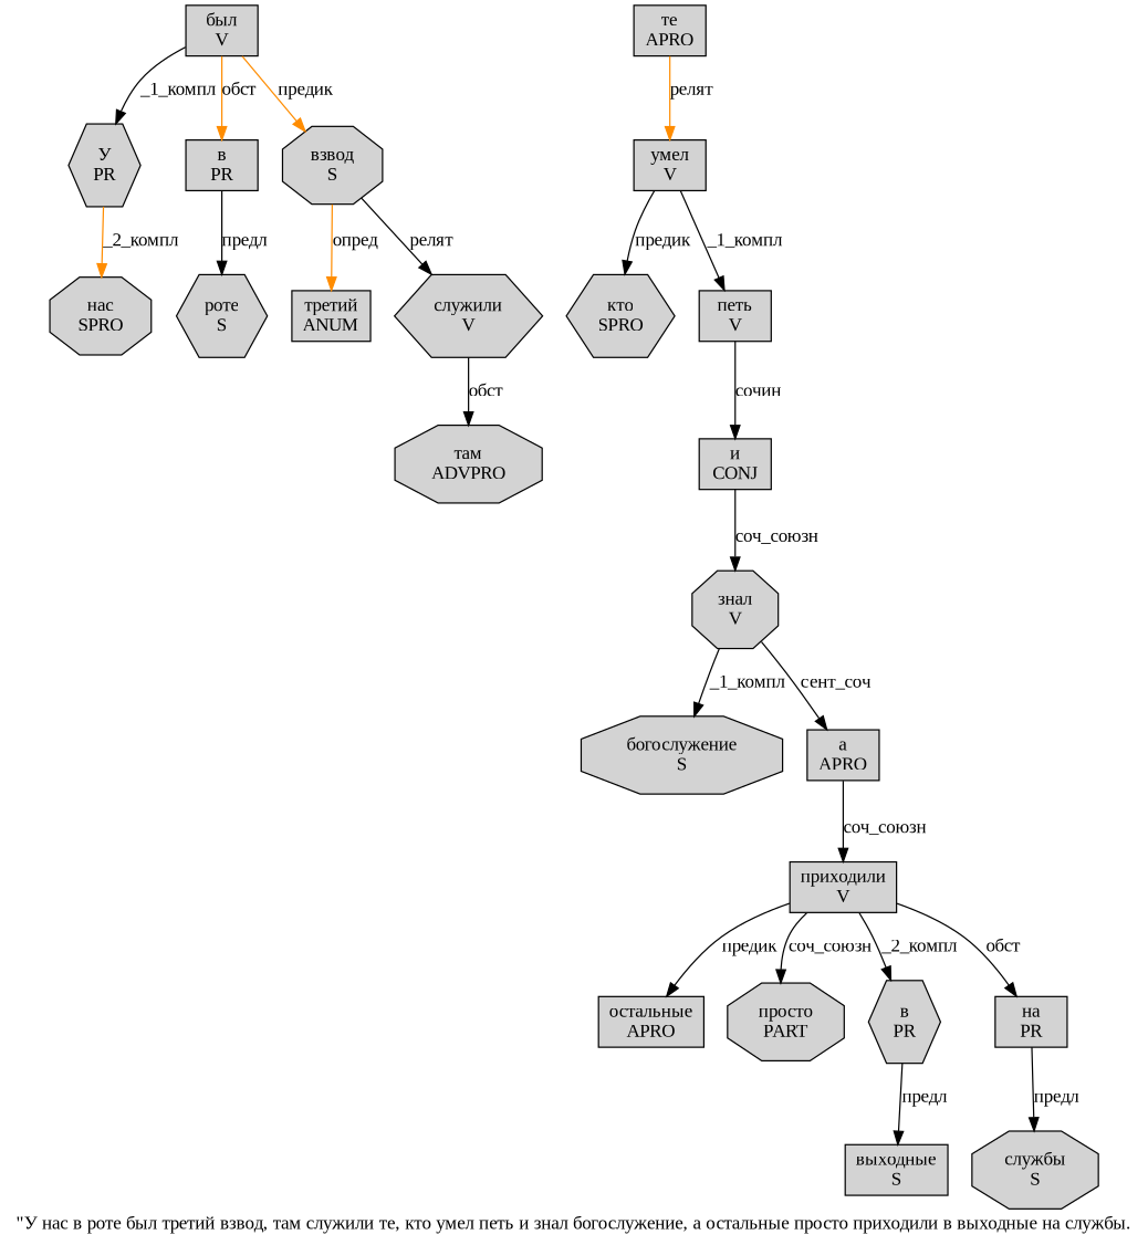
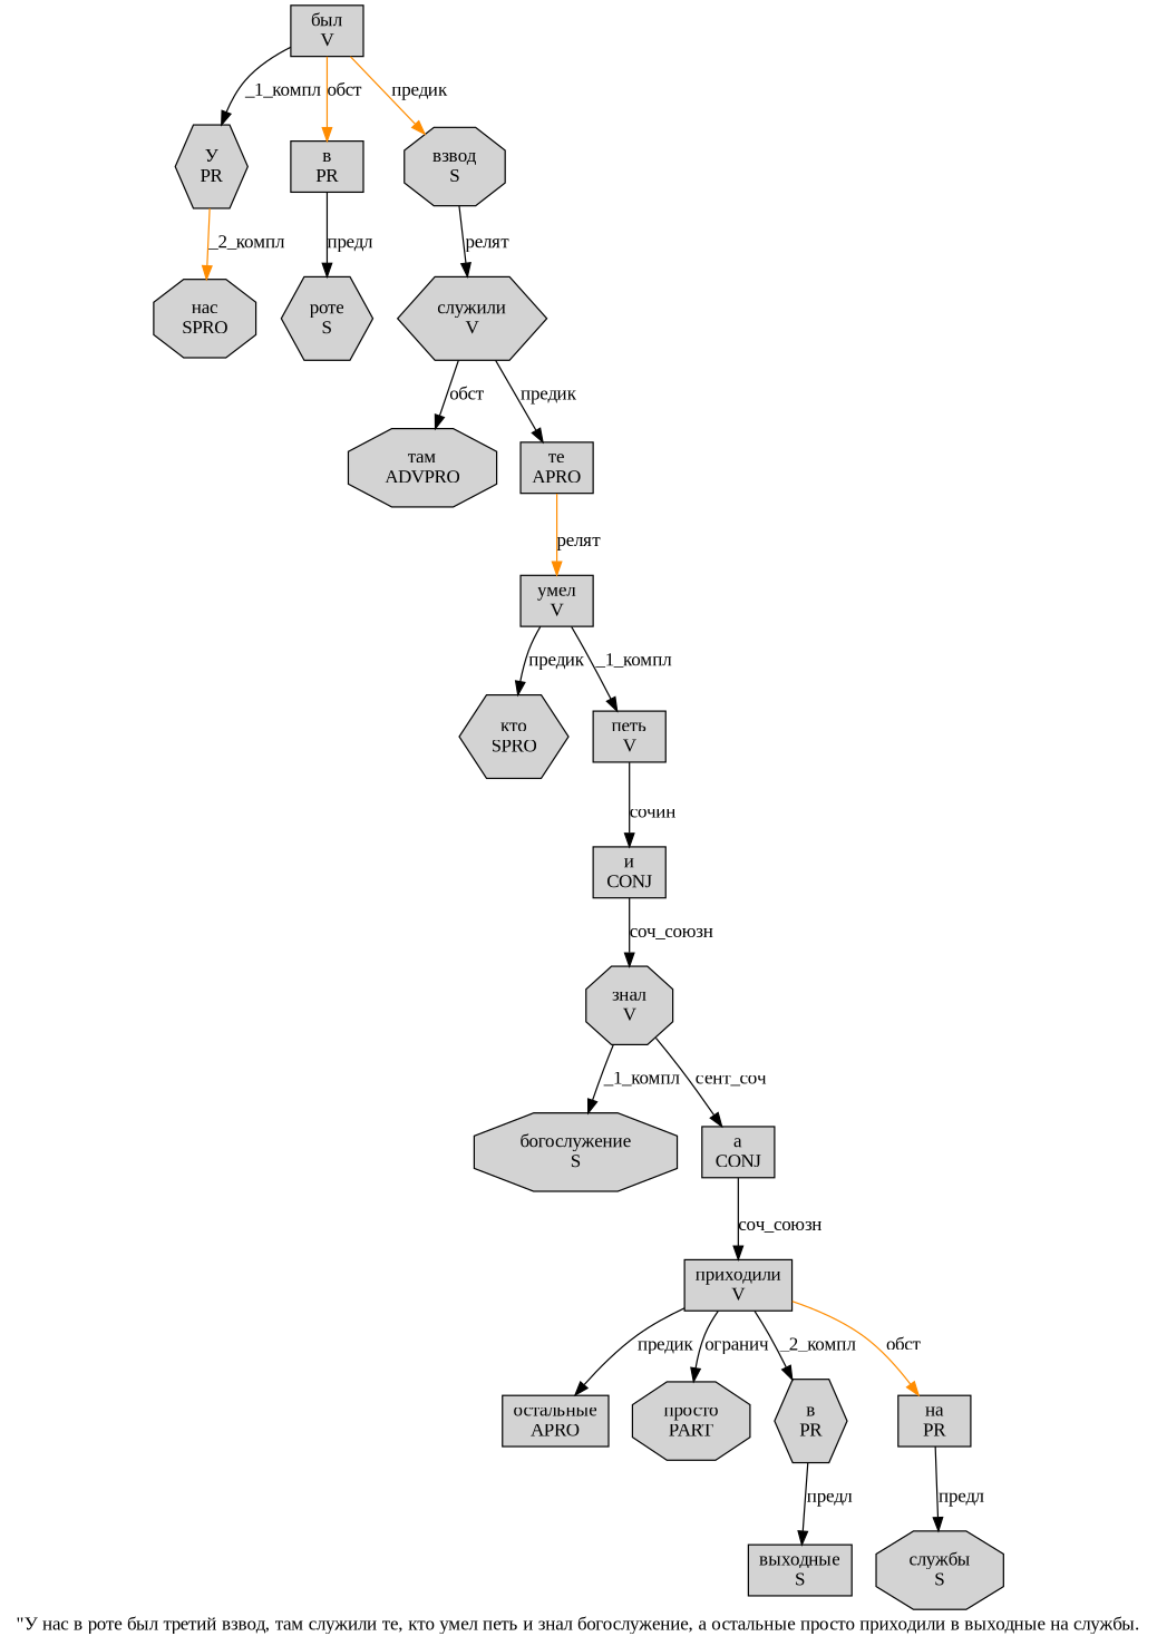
  digraph {
    fontname="Liberation Serif"
    label="\"У нас в роте был третий взвод, там служили те, кто умел петь и знал богослужение, а остальные просто приходили в выходные на службы."
    node [fillcolor=lightgray fontname="Liberation Serif" penwidth=1 shape=box style=filled]
    edge [color=black fontname="Liberation Serif"]
    n1 [label="У\nPR" shape=hexagon]
    n2 [label="нас\nSPRO" shape=octagon]
    n3 [label="в\nPR"]
    n4 [label="роте\nS" shape=hexagon]
    n5 [label="был\nV"]
    n6 [label="взвод\nS" shape=octagon]
-   n7 [label="третий\nANUM"]
    n8 [label="служили\nV" shape=hexagon]
    n9 [label="там\nADVPRO" shape=octagon]
    n10 [label="те\nAPRO"]
    n11 [label="умел\nV"]
    n12 [label="кто\nSPRO" shape=hexagon]
    n13 [label="петь\nV"]
    n14 [label="и\nCONJ"]
    n15 [label="знал\nV" shape=octagon]
    n16 [label="богослужение\nS" shape=octagon]
-   n17 [label="а\nAPRO"]
+   n17 [label="а\nCONJ"]
    n18 [label="приходили\nV"]
    n19 [label="остальные\nAPRO"]
    n20 [label="просто\nPART" shape=octagon]
    n21 [label="в\nPR" shape=hexagon]
    n22 [label="на\nPR"]
    n23 [label="выходные\nS"]
    n24 [label="службы\nS" shape=octagon]
    n1 -> n2 [color=darkorange label="_2_компл"]
    n3 -> n4 [label="предл"]
    n5 -> n1 [label="_1_компл"]
    n5 -> n3 [color=darkorange label="обст"]
    n5 -> n6 [color=darkorange label="предик"]
-   n6 -> n7 [color=darkorange label="опред"]
    n6 -> n8 [label="релят"]
    n8 -> n9 [label="обст"]
+   n8 -> n10 [label="предик"]
    n10 -> n11 [color=darkorange label="релят"]
    n11 -> n12 [label="предик"]
    n11 -> n13 [label="_1_компл"]
    n13 -> n14 [label="сочин"]
    n14 -> n15 [label="соч_союзн"]
    n15 -> n16 [label="_1_компл"]
    n15 -> n17 [label="сент_соч"]
    n17 -> n18 [label="соч_союзн"]
    n18 -> n19 [label="предик"]
-   n18 -> n20 [label="соч_союзн"]
+   n18 -> n20 [label="огранич"]
    n18 -> n21 [label="_2_компл"]
-   n18 -> n22 [label="обст"]
+   n18 -> n22 [color=darkorange label="обст"]
    n21 -> n23 [label="предл"]
    n22 -> n24 [label="предл"]
  }
